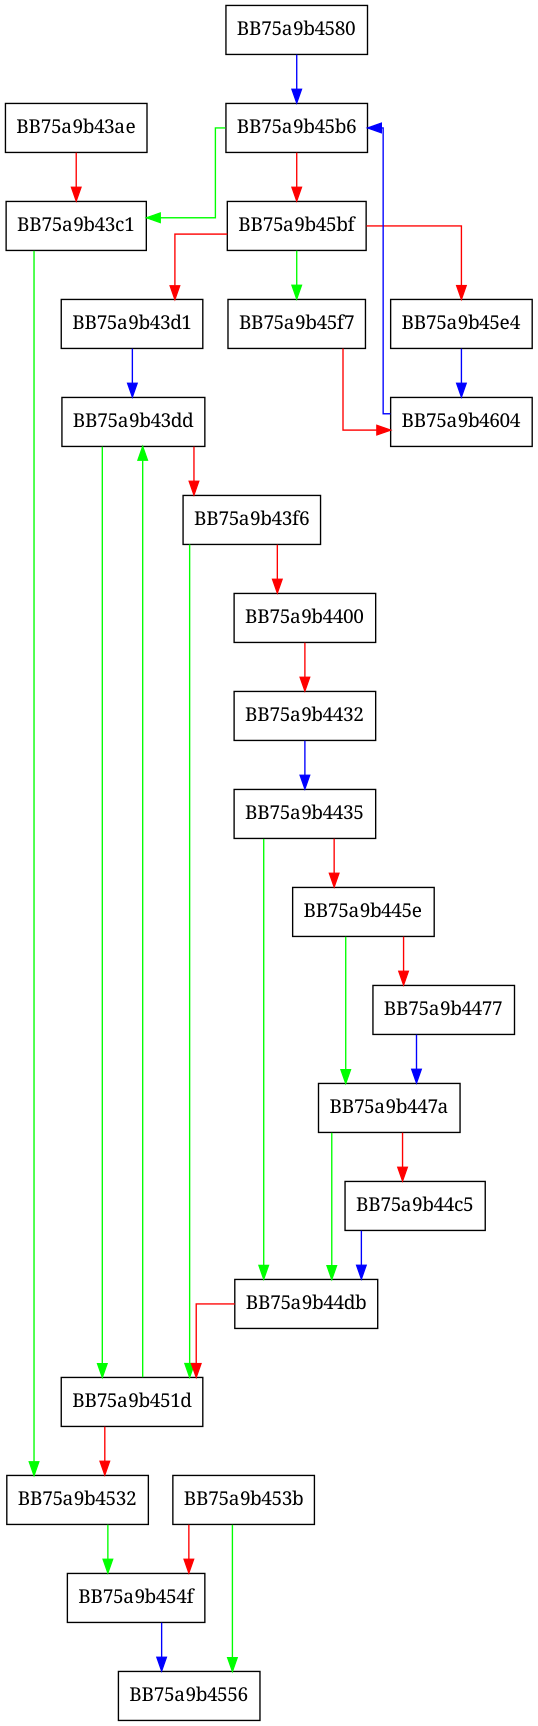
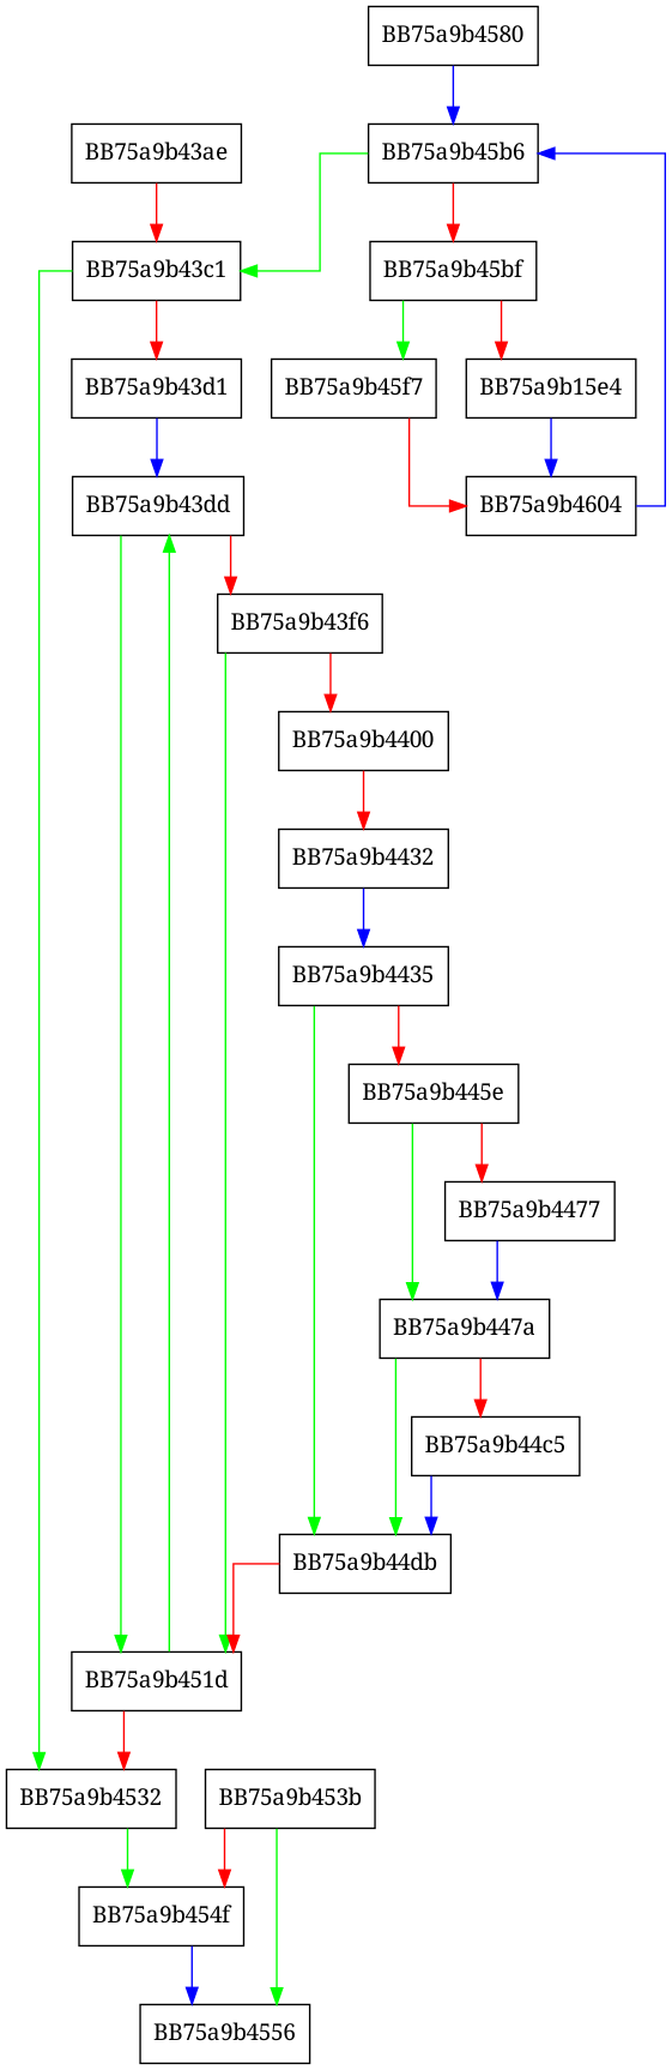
  digraph {
    fontname="Noto Serif"
    splines=ortho
    node [fontname="Noto Serif" shape=box]
    edge [color=red fontname="Noto Serif"]
    BB75a9b4580
    BB75a9b45b6
    BB75a9b43ae
    BB75a9b43c1
    BB75a9b45bf
    BB75a9b4532
    BB75a9b43d1
    BB75a9b454f
    BB75a9b43dd
    BB75a9b4556
    BB75a9b453b
    BB75a9b451d
    BB75a9b43f6
    BB75a9b4400
    BB75a9b4432
    BB75a9b4435
    BB75a9b44db
    BB75a9b445e
    BB75a9b447a
    BB75a9b4477
    BB75a9b44c5
    BB75a9b45f7
-   BB75a9b45e4
+   BB75a9b45e4 [label=BB75a9b15e4]
    BB75a9b4604
    BB75a9b4580 -> BB75a9b45b6 [color=blue]
    BB75a9b45b6 -> BB75a9b43c1 [color=green]
    BB75a9b45b6 -> BB75a9b45bf
    BB75a9b43ae -> BB75a9b43c1
    BB75a9b43c1 -> BB75a9b4532 [color=green]
-   BB75a9b45bf -> BB75a9b43d1
+   BB75a9b43c1 -> BB75a9b43d1
    BB75a9b45bf -> BB75a9b45f7 [color=green]
    BB75a9b45bf -> BB75a9b45e4
    BB75a9b4532 -> BB75a9b454f [color=green]
    BB75a9b43d1 -> BB75a9b43dd [color=blue]
    BB75a9b454f -> BB75a9b4556 [color=blue]
    BB75a9b43dd -> BB75a9b451d [color=green]
    BB75a9b43dd -> BB75a9b43f6
    BB75a9b453b -> BB75a9b454f
    BB75a9b453b -> BB75a9b4556 [color=green]
    BB75a9b451d -> BB75a9b4532
    BB75a9b451d -> BB75a9b43dd [color=green]
    BB75a9b43f6 -> BB75a9b451d [color=green]
    BB75a9b43f6 -> BB75a9b4400
    BB75a9b4400 -> BB75a9b4432
    BB75a9b4432 -> BB75a9b4435 [color=blue]
    BB75a9b4435 -> BB75a9b44db [color=green]
    BB75a9b4435 -> BB75a9b445e
    BB75a9b44db -> BB75a9b451d
    BB75a9b445e -> BB75a9b447a [color=green]
    BB75a9b445e -> BB75a9b4477
    BB75a9b447a -> BB75a9b44db [color=green]
    BB75a9b447a -> BB75a9b44c5
    BB75a9b4477 -> BB75a9b447a [color=blue]
    BB75a9b44c5 -> BB75a9b44db [color=blue]
    BB75a9b45f7 -> BB75a9b4604
    BB75a9b45e4 -> BB75a9b4604 [color=blue]
    BB75a9b4604 -> BB75a9b45b6 [color=blue]
  }
